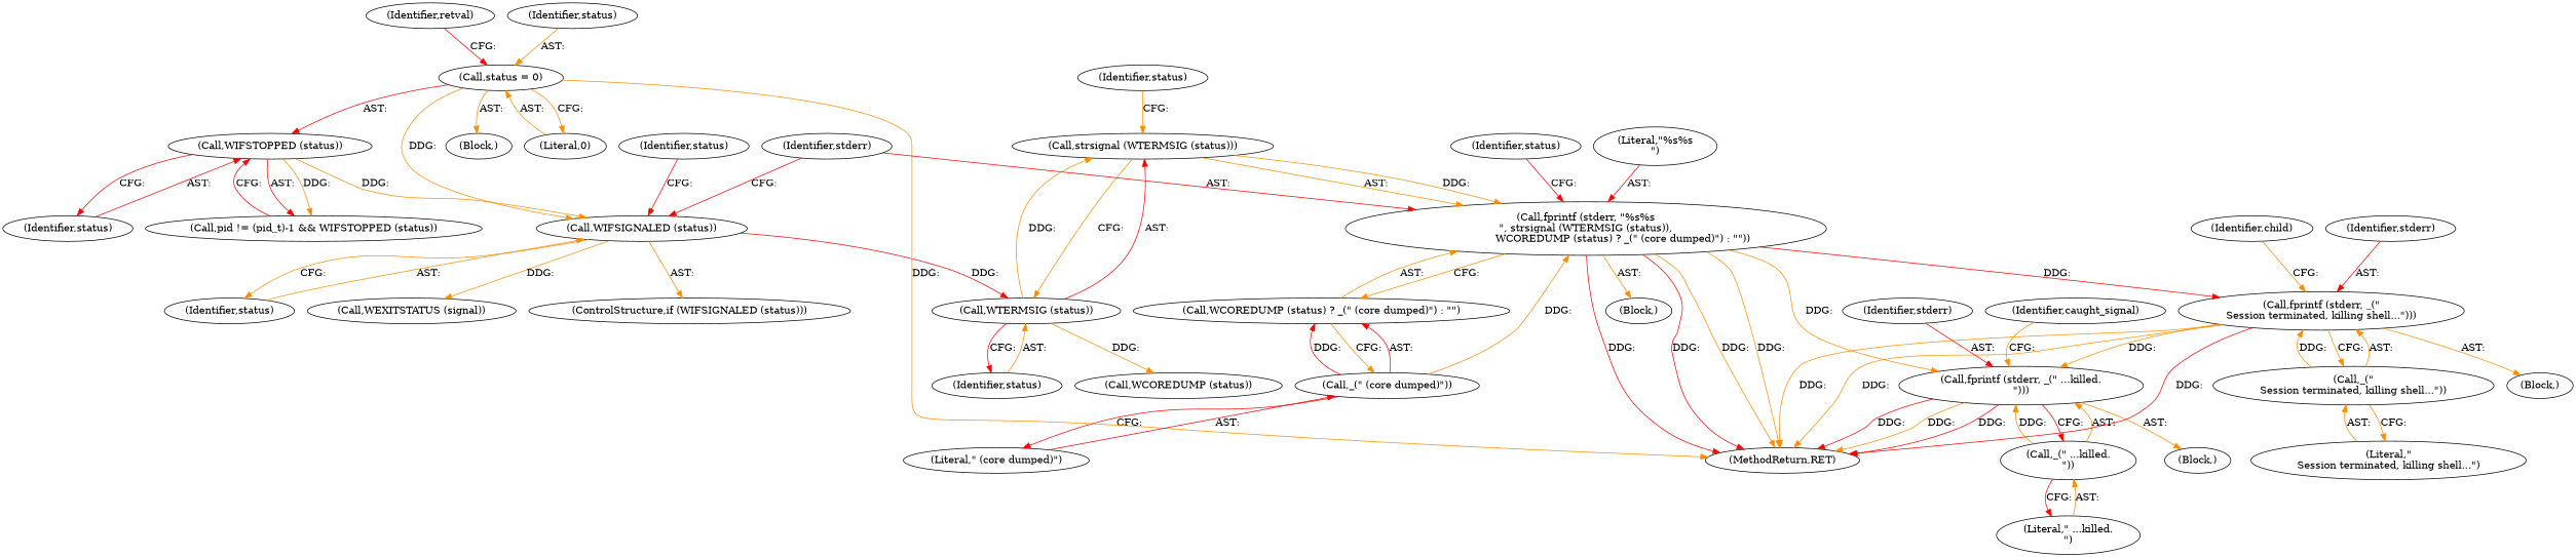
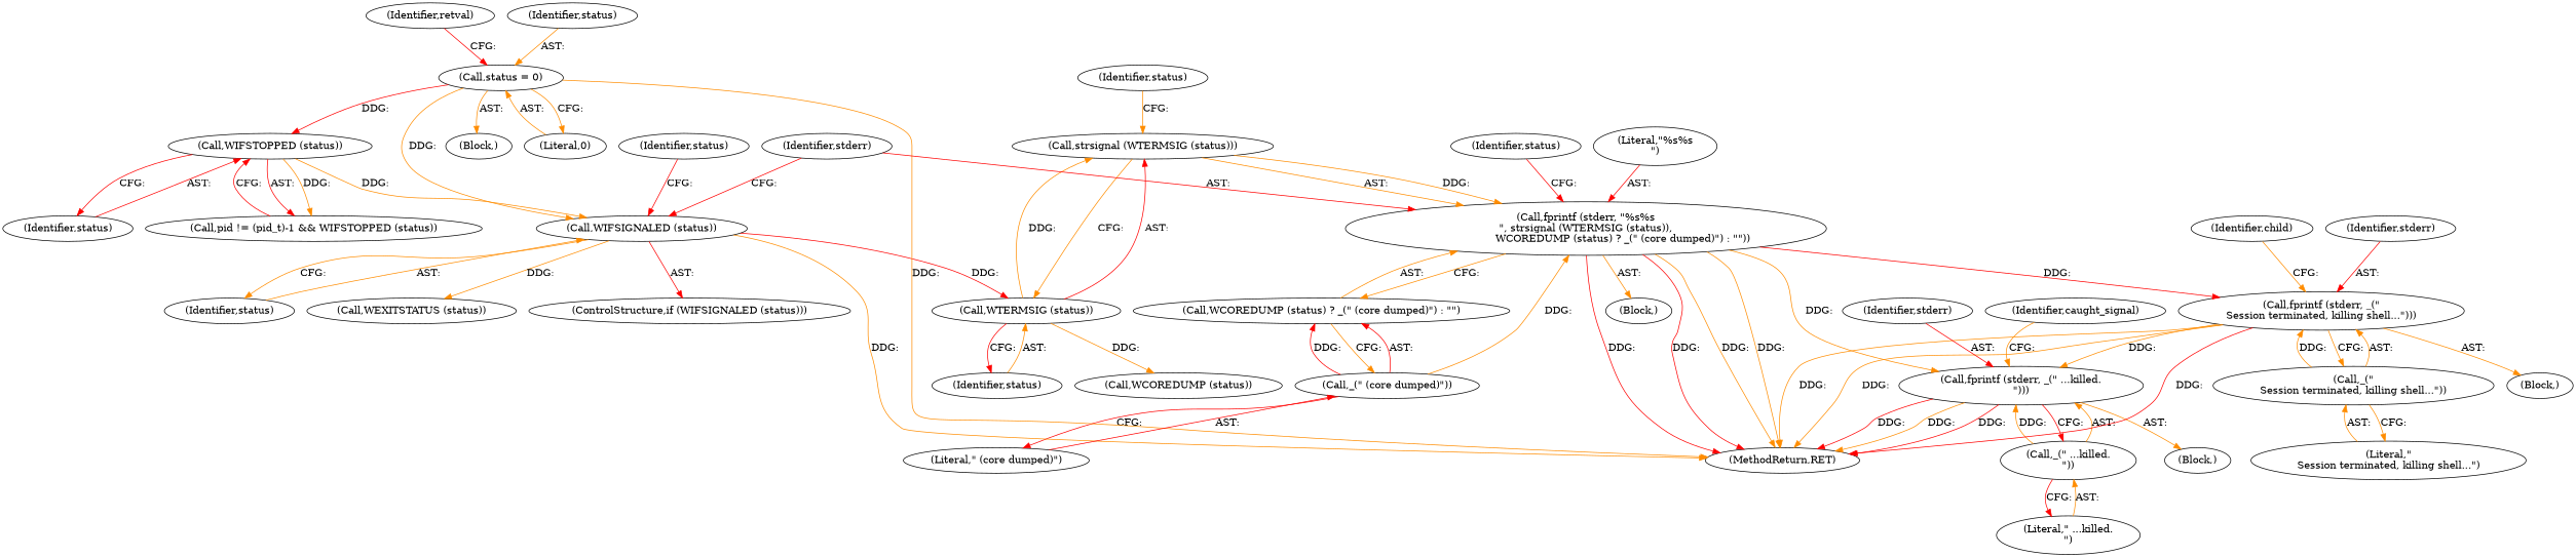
  digraph {
    edge [color=darkorange]
    n1 [label="(Call,fprintf (stderr, _(\" ...killed.\n\")))"]
    n2 [label="(Call,_(\" ...killed.\n\"))"]
    n3 [label="(Block,)"]
    n4 [label="(MethodReturn,RET)"]
    n5 [label="(Literal,\" ...killed.\n\")"]
    n6 [label="(Call,fprintf (stderr, _(\"\nSession terminated, killing shell...\")))"]
    n7 [label="(Call,_(\"\nSession terminated, killing shell...\"))"]
    n8 [label="(Block,)"]
    n9 [label="(Literal,\"\nSession terminated, killing shell...\")"]
    n10 [label="(Call,fprintf (stderr, \"%s%s\n\", strsignal (WTERMSIG (status)),\n                       WCOREDUMP (status) ? _(\" (core dumped)\") : \"\"))"]
    n11 [label="(Block,)"]
    n12 [label="(Call,WCOREDUMP (status) ? _(\" (core dumped)\") : \"\")"]
    n13 [label="(Call,_(\" (core dumped)\"))"]
    n14 [label="(Call,strsignal (WTERMSIG (status)))"]
    n15 [label="(Call,WTERMSIG (status))"]
    n16 [label="(Identifier,status)"]
    n17 [label="(Call,WCOREDUMP (status))"]
    n18 [label="(Call,WIFSIGNALED (status))"]
-   n19 [label="(Call,WEXITSTATUS (signal))"]
+   n19 [label="(Call,WEXITSTATUS (status))"]
    n20 [label="(ControlStructure,if (WIFSIGNALED (status)))"]
    n21 [label="(Identifier,status)"]
    n22 [label="(Call,status = 0)"]
    n23 [label="(Call,WIFSTOPPED (status))"]
    n24 [label="(Block,)"]
    n25 [label="(Literal,0)"]
    n26 [label="(Call,pid != (pid_t)-1 && WIFSTOPPED (status))"]
    n27 [label="(Identifier,status)"]
    n28 [label="(Literal,\" (core dumped)\")"]
    n29 [label="(Identifier,child)"]
    n30 [label="(Identifier,status)"]
    n31 [label="(Identifier,retval)"]
    n32 [label="(Literal,\"%s%s\n\")"]
    n33 [label="(Identifier,status)"]
    n34 [label="(Identifier,status)"]
    n35 [label="(Identifier,status)"]
    n36 [label="(Identifier,stderr)"]
    n37 [label="(Identifier,caught_signal)"]
    n38 [label="(Identifier,stderr)"]
    n39 [label="(Identifier,stderr)"]
    n1 -> n2 [color=red label="CFG: "]
    n1 -> n3 [label="AST: "]
    n1 -> n4 [label="DDG: "]
    n1 -> n4 [color=red label="DDG: "]
    n1 -> n4 [color=red label="DDG: "]
    n2 -> n1 [label="AST: "]
    n2 -> n1 [label="DDG: "]
    n2 -> n5 [color=red label="CFG: "]
    n5 -> n2 [label="AST: "]
    n6 -> n1 [label="DDG: "]
    n6 -> n4 [label="DDG: "]
    n6 -> n4 [color=red label="DDG: "]
    n6 -> n4 [label="DDG: "]
    n6 -> n7 [label="CFG: "]
    n6 -> n8 [label="AST: "]
    n7 -> n6 [label="AST: "]
    n7 -> n6 [label="DDG: "]
    n7 -> n9 [label="CFG: "]
    n9 -> n7 [label="AST: "]
    n10 -> n1 [label="DDG: "]
    n10 -> n4 [label="DDG: "]
    n10 -> n4 [color=red label="DDG: "]
    n10 -> n4 [color=red label="DDG: "]
    n10 -> n4 [label="DDG: "]
    n10 -> n6 [color=red label="DDG: "]
    n10 -> n11 [label="AST: "]
    n10 -> n12 [label="CFG: "]
    n12 -> n10 [label="AST: "]
    n12 -> n13 [label="CFG: "]
    n13 -> n10 [label="DDG: "]
    n13 -> n12 [color=red label="AST: "]
    n13 -> n12 [color=red label="DDG: "]
    n13 -> n28 [color=red label="CFG: "]
    n14 -> n10 [label="AST: "]
    n14 -> n10 [label="DDG: "]
    n14 -> n15 [label="CFG: "]
    n15 -> n14 [color=red label="AST: "]
    n15 -> n14 [label="DDG: "]
    n15 -> n16 [color=red label="CFG: "]
    n15 -> n17 [label="DDG: "]
    n16 -> n15 [label="AST: "]
+   n18 -> n4 [label="DDG: "]
    n18 -> n15 [color=red label="DDG: "]
    n18 -> n19 [label="DDG: "]
-   n18 -> n20 [label="AST: "]
+   n18 -> n20 [color=red label="AST: "]
    n18 -> n21 [label="CFG: "]
    n21 -> n18 [label="AST: "]
    n22 -> n4 [label="DDG: "]
    n22 -> n18 [label="DDG: "]
-   n22 -> n23 [color=red label="AST: "]
+   n22 -> n23 [color=red label="DDG: "]
    n22 -> n24 [label="AST: "]
    n22 -> n25 [label="CFG: "]
    n23 -> n18 [label="DDG: "]
    n23 -> n26 [color=red label="AST: "]
    n23 -> n26 [label="DDG: "]
    n23 -> n27 [color=red label="CFG: "]
    n25 -> n22 [label="AST: "]
    n26 -> n23 [color=red label="CFG: "]
    n27 -> n23 [color=red label="AST: "]
    n28 -> n13 [color=red label="AST: "]
    n29 -> n6 [label="CFG: "]
    n30 -> n10 [color=red label="CFG: "]
    n31 -> n22 [color=red label="CFG: "]
    n32 -> n10 [color=red label="AST: "]
    n33 -> n18 [color=red label="CFG: "]
    n34 -> n14 [label="CFG: "]
    n35 -> n22 [label="AST: "]
    n36 -> n10 [color=red label="AST: "]
    n36 -> n18 [color=red label="CFG: "]
    n37 -> n1 [label="CFG: "]
    n38 -> n6 [color=red label="AST: "]
    n39 -> n1 [color=red label="AST: "]
  }
